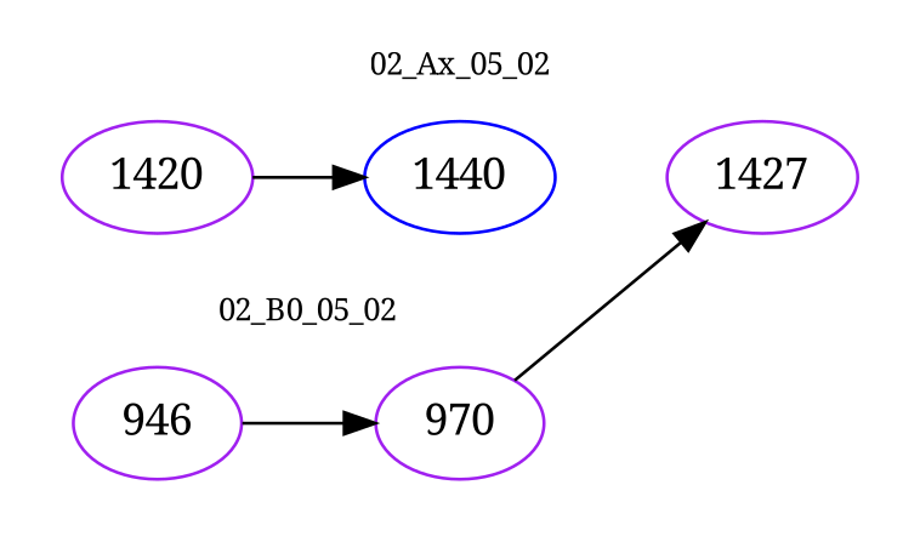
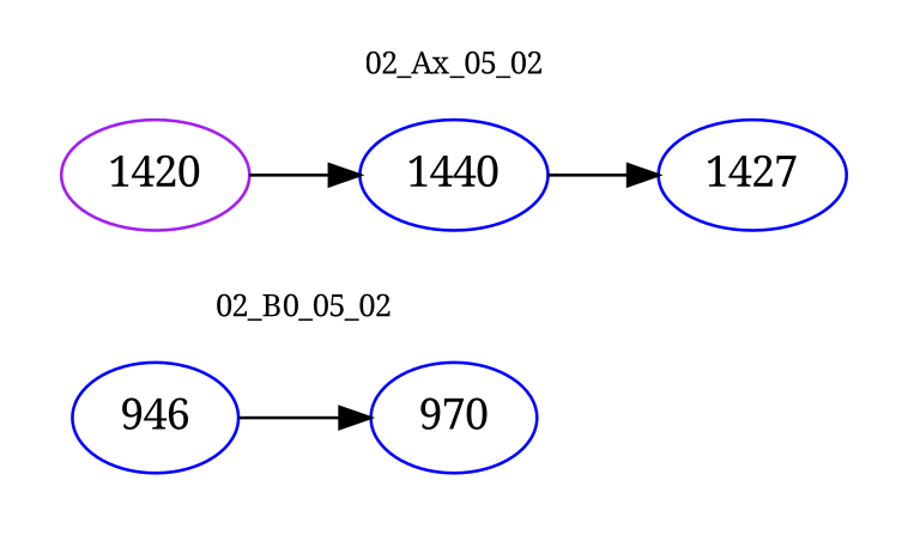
  digraph {
    fontname="Noto Serif"
    rankdir=LR
    node [color=blue fontname="Noto Serif"]
    edge [color=black fontname="Noto Serif"]
    n1 [color=purple label=1420]
    n2 [label=1440]
-   n3 [color=purple label=1427]
-   n4 [color=purple label=946]
-   n5 [color=purple label=970]
+   n3 [label=1427]
+   n4 [label=946]
+   n5 [label=970]
    subgraph cluster_1 {
      color=white
      fontsize=10
      label="02_Ax_05_02"
      n1
      n2
      n3
    }
    subgraph cluster_2 {
      color=white
      fontsize=10
      label="02_B0_05_02"
      n4
      n5
    }
    n1 -> n2
-   n5 -> n3
+   n2 -> n3
    n4 -> n5
  }
